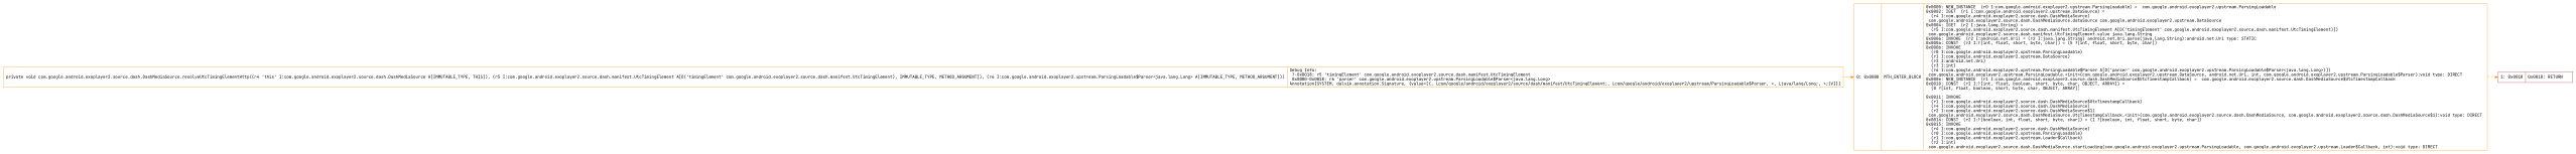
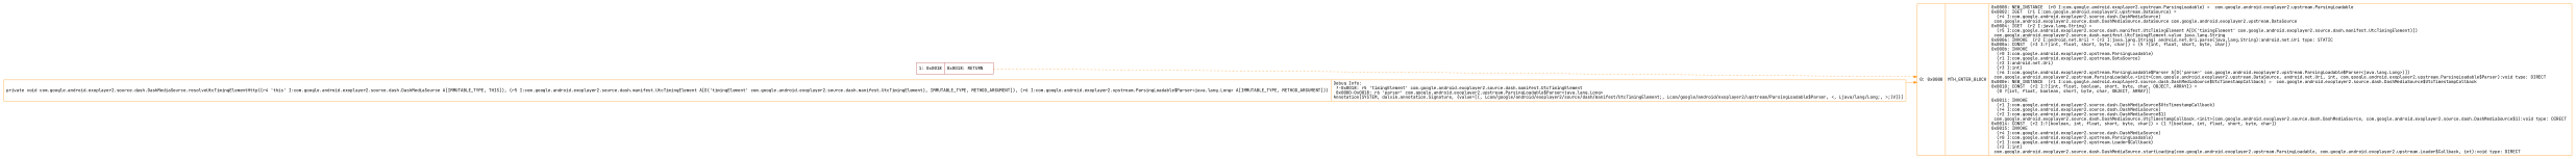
  digraph {
    rankdir=LR
    fontname="JetBrains Mono"
    node [shape=record color=darkorange fontname="JetBrains Mono"]
    edge [color=darkorange fontname="JetBrains Mono"]
    n1 [label="{0\:\ 0x0000|MTH_ENTER_BLOCK\l|0x0000: NEW_INSTANCE  (r0 I:com.google.android.exoplayer2.upstream.ParsingLoadable) =  com.google.android.exoplayer2.upstream.ParsingLoadable \l0x0002: IGET  (r1 I:com.google.android.exoplayer2.upstream.DataSource) = \l  (r4 I:com.google.android.exoplayer2.source.dash.DashMediaSource)\l com.google.android.exoplayer2.source.dash.DashMediaSource.dataSource com.google.android.exoplayer2.upstream.DataSource \l0x0004: IGET  (r2 I:java.lang.String) = \l  (r5 I:com.google.android.exoplayer2.source.dash.manifest.UtcTimingElement A[D('timingElement' com.google.android.exoplayer2.source.dash.manifest.UtcTimingElement)])\l com.google.android.exoplayer2.source.dash.manifest.UtcTimingElement.value java.lang.String \l0x0006: INVOKE  (r2 I:android.net.Uri) = (r2 I:java.lang.String) android.net.Uri.parse(java.lang.String):android.net.Uri type: STATIC \l0x000a: CONST  (r3 I:?[int, float, short, byte, char]) = (5 ?[int, float, short, byte, char]) \l0x000b: INVOKE  \l  (r0 I:com.google.android.exoplayer2.upstream.ParsingLoadable)\l  (r1 I:com.google.android.exoplayer2.upstream.DataSource)\l  (r2 I:android.net.Uri)\l  (r3 I:int)\l  (r6 I:com.google.android.exoplayer2.upstream.ParsingLoadable$Parser A[D('parser' com.google.android.exoplayer2.upstream.ParsingLoadable$Parser\<java.lang.Long\>)])\l com.google.android.exoplayer2.upstream.ParsingLoadable.\<init\>(com.google.android.exoplayer2.upstream.DataSource, android.net.Uri, int, com.google.android.exoplayer2.upstream.ParsingLoadable$Parser):void type: DIRECT \l0x000e: NEW_INSTANCE  (r1 I:com.google.android.exoplayer2.source.dash.DashMediaSource$UtcTimestampCallback) =  com.google.android.exoplayer2.source.dash.DashMediaSource$UtcTimestampCallback \l0x0010: CONST  (r2 I:?[int, float, boolean, short, byte, char, OBJECT, ARRAY]) = \l  (0 ?[int, float, boolean, short, byte, char, OBJECT, ARRAY])\l \l0x0011: INVOKE  \l  (r1 I:com.google.android.exoplayer2.source.dash.DashMediaSource$UtcTimestampCallback)\l  (r4 I:com.google.android.exoplayer2.source.dash.DashMediaSource)\l  (r2 I:com.google.android.exoplayer2.source.dash.DashMediaSource$1)\l com.google.android.exoplayer2.source.dash.DashMediaSource.UtcTimestampCallback.\<init\>(com.google.android.exoplayer2.source.dash.DashMediaSource, com.google.android.exoplayer2.source.dash.DashMediaSource$1):void type: DIRECT \l0x0014: CONST  (r2 I:?[boolean, int, float, short, byte, char]) = (1 ?[boolean, int, float, short, byte, char]) \l0x0015: INVOKE  \l  (r4 I:com.google.android.exoplayer2.source.dash.DashMediaSource)\l  (r0 I:com.google.android.exoplayer2.upstream.ParsingLoadable)\l  (r1 I:com.google.android.exoplayer2.upstream.Loader$Callback)\l  (r2 I:int)\l com.google.android.exoplayer2.source.dash.DashMediaSource.startLoading(com.google.android.exoplayer2.upstream.ParsingLoadable, com.google.android.exoplayer2.upstream.Loader$Callback, int):void type: DIRECT \l}"]
    n2 [label="{1\:\ 0x0018|0x0018: RETURN   \l}" color=brown]
    n3 [label="{private void com.google.android.exoplayer2.source.dash.DashMediaSource.resolveUtcTimingElementHttp((r4 'this' I:com.google.android.exoplayer2.source.dash.DashMediaSource A[IMMUTABLE_TYPE, THIS]), (r5 I:com.google.android.exoplayer2.source.dash.manifest.UtcTimingElement A[D('timingElement' com.google.android.exoplayer2.source.dash.manifest.UtcTimingElement), IMMUTABLE_TYPE, METHOD_ARGUMENT]), (r6 I:com.google.android.exoplayer2.upstream.ParsingLoadable$Parser\<java.lang.Long\> A[IMMUTABLE_TYPE, METHOD_ARGUMENT]))  | Debug Info:\l  ?\-0x0018: r5 'timingElement' com.google.android.exoplayer2.source.dash.manifest.UtcTimingElement\l  0x0000\-0x0018: r6 'parser' com.google.android.exoplayer2.upstream.ParsingLoadable$Parser\<java.lang.Long\>\lAnnotation[SYSTEM, dalvik.annotation.Signature, \{value=[(, Lcom\/google\/android\/exoplayer2\/source\/dash\/manifest\/UtcTimingElement;, Lcom\/google\/android\/exoplayer2\/upstream\/ParsingLoadable$Parser, \<, Ljava\/lang\/Long;, \>;)V]\}]\l}"]
-   n1 -> n2 [style=dashed]
+   n2 -> n1 [style=dashed]
    n3 -> n1 [style=solid]
  }
